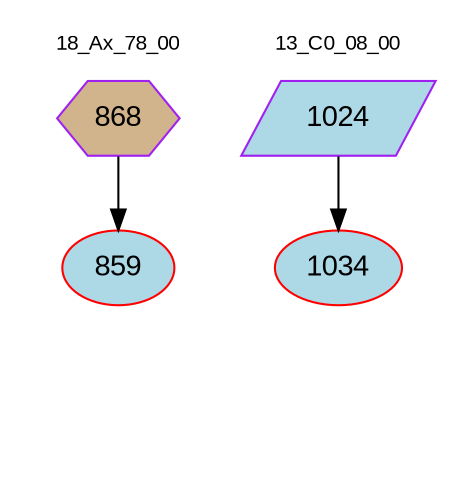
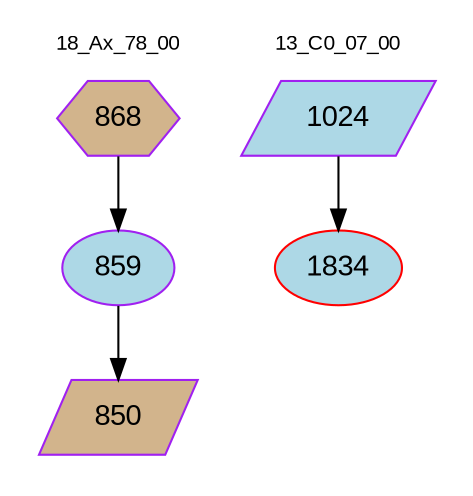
  digraph {
    fontname="Liberation Sans"
    node [color=purple fillcolor=lightblue fontname="Liberation Sans" shape=ellipse style=filled]
    edge [color=black fontname="Liberation Sans"]
    n1 [fillcolor=tan label=868 shape=hexagon]
-   n2 [color=red label=859]
+   n2 [label=859]
+   n3 [fillcolor=tan label=850 shape=parallelogram]
    n4 [label=1024 shape=parallelogram]
-   n5 [color=red label=1034]
+   n5 [color=red label=1834]
    subgraph cluster_1 {
      color=white
      fontsize=10
      label="18_Ax_78_00"
      n1
      n2
+     n3
    }
    subgraph cluster_2 {
      color=white
      fontsize=10
-     label="13_C0_08_00"
+     label="13_C0_07_00"
      n4
      n5
    }
    n1 -> n2
+   n2 -> n3
    n4 -> n5
  }
